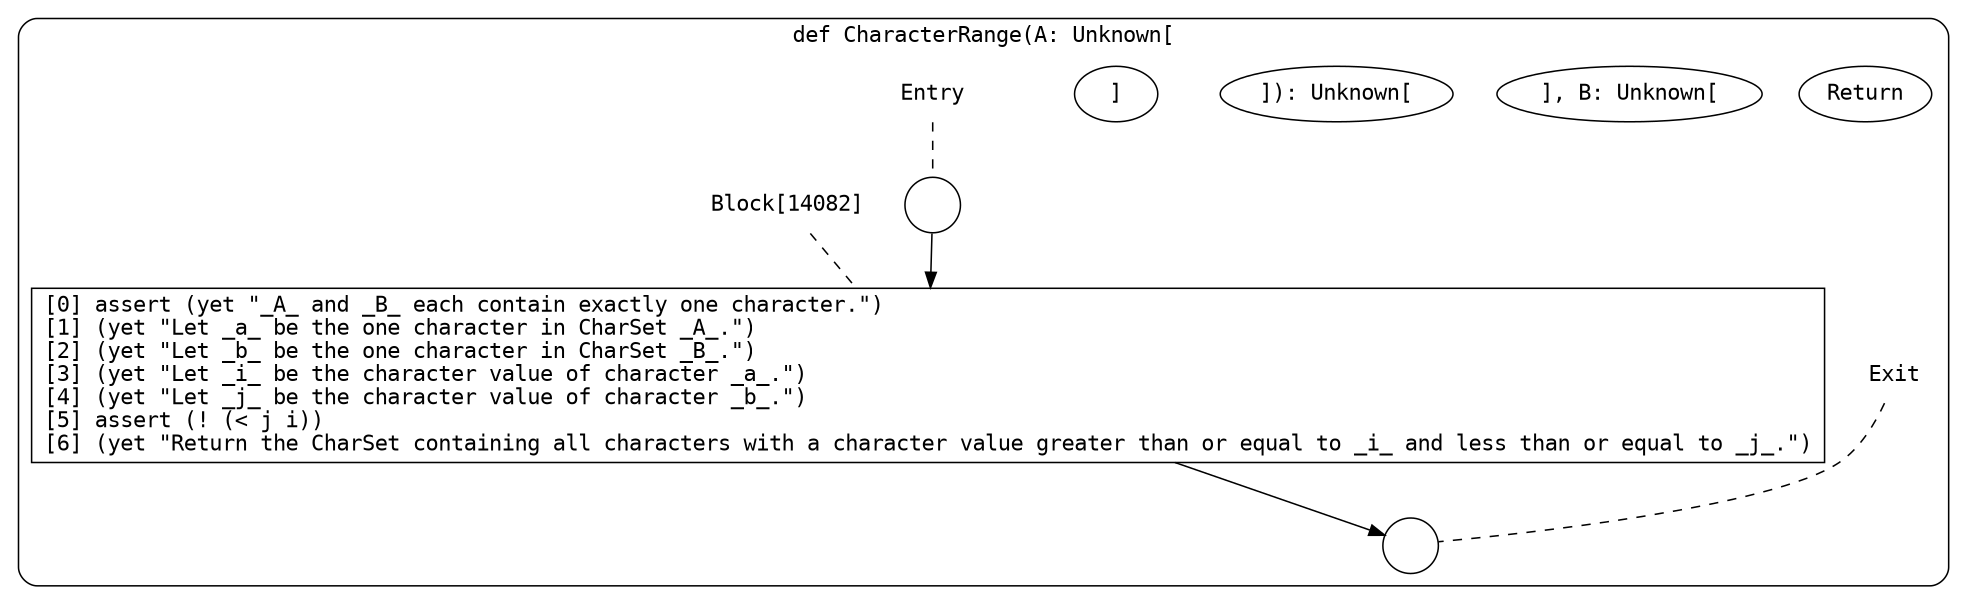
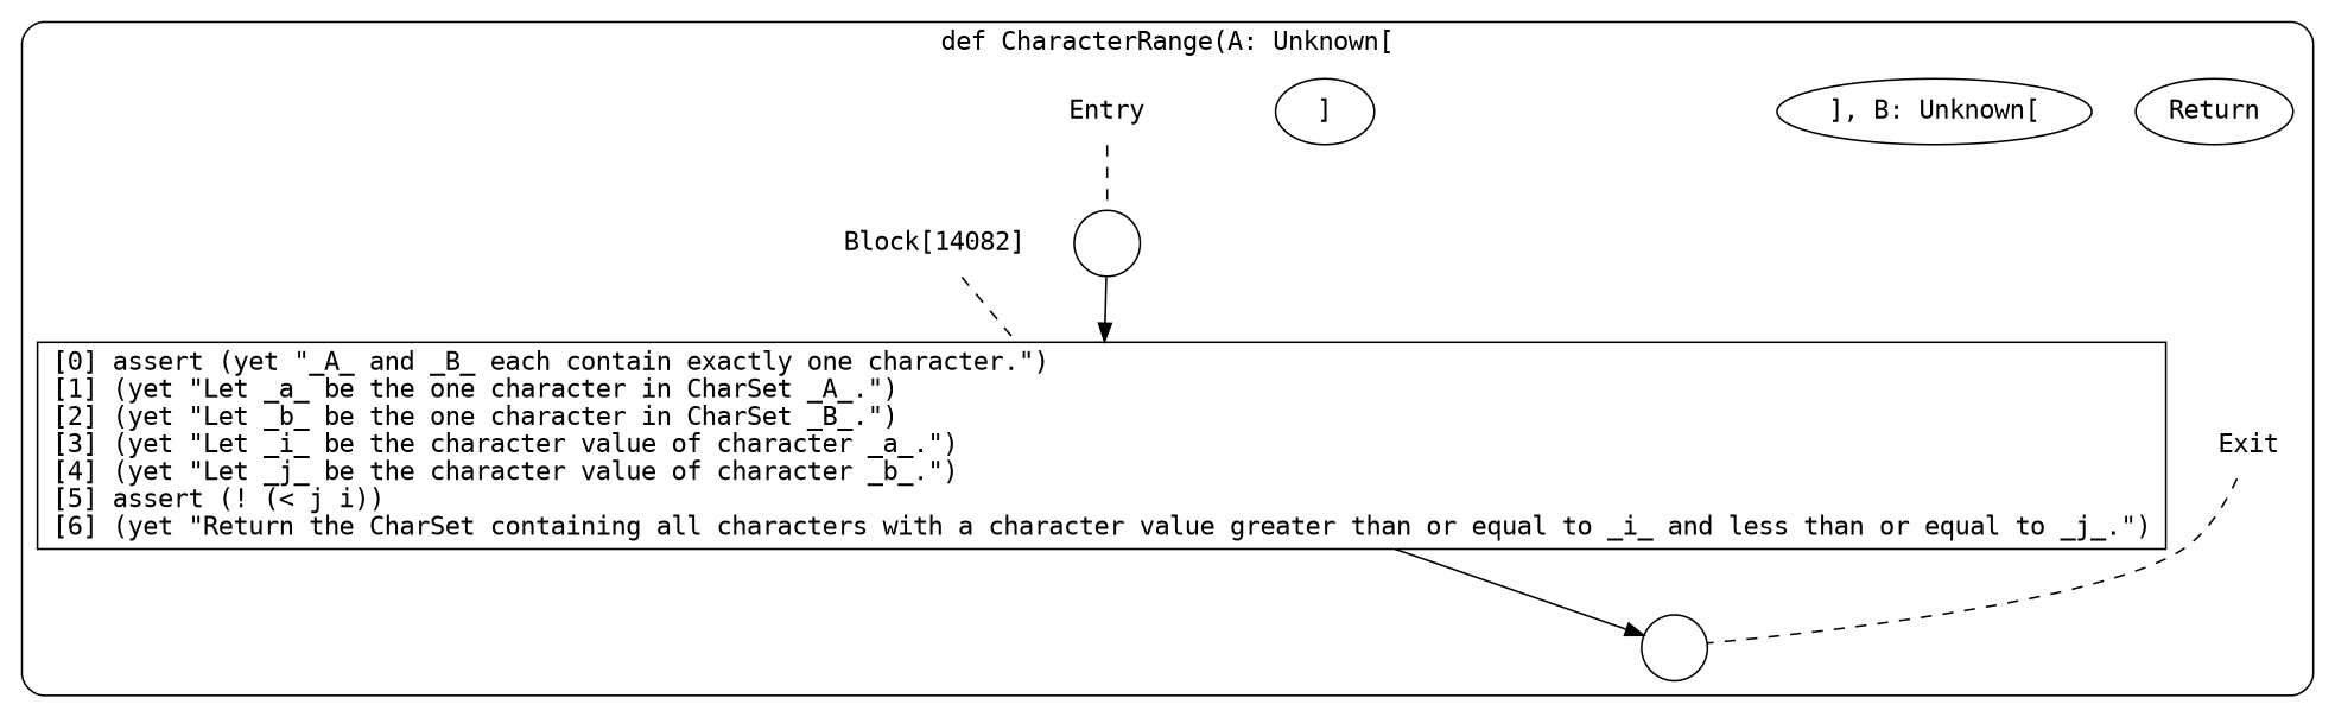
  digraph {
    fontname=Consolas
    node [fontname=Consolas]
    edge [arrowhead=none color=black fontname=Consolas style=dashed]
    n1 [label=Return]
    "], B: Unknown["
-   "]): Unknown["
    "]"
    n5 [label=<<font color="black">Entry</font>> shape=none]
    n6 [color=black fillcolor=white label=" " shape=circle style=filled]
    n7 [color=black fillcolor=white label=<<font color="black">[0] assert (yet &quot;_A_ and _B_ each contain exactly one character.&quot;)<BR ALIGN="LEFT"/>[1] (yet &quot;Let _a_ be the one character in CharSet _A_.&quot;)<BR ALIGN="LEFT"/>[2] (yet &quot;Let _b_ be the one character in CharSet _B_.&quot;)<BR ALIGN="LEFT"/>[3] (yet &quot;Let _i_ be the character value of character _a_.&quot;)<BR ALIGN="LEFT"/>[4] (yet &quot;Let _j_ be the character value of character _b_.&quot;)<BR ALIGN="LEFT"/>[5] assert (! (&lt; j i))<BR ALIGN="LEFT"/>[6] (yet &quot;Return the CharSet containing all characters with a character value greater than or equal to _i_ and less than or equal to _j_.&quot;)<BR ALIGN="LEFT"/></font>> shape=box style=filled]
    n8 [color=black fillcolor=white label=" " shape=circle style=filled]
    n9 [label=<<font color="black">Exit</font>> shape=none]
    n10 [label=<<font color="black">Block[14082]</font>> shape=none]
    subgraph cluster_1 {
      label="def CharacterRange(A: Unknown["
      style=rounded
      n1
      "], B: Unknown["
-     "]): Unknown["
      "]"
      n5
      n6
      n7
      n8
      n9
      n10
    }
    n5 -> n6
    n6 -> n7 [arrowhead="" style=""]
    n7 -> n8 [arrowhead="" style=""]
    n9 -> n8
    n10 -> n7
  }
